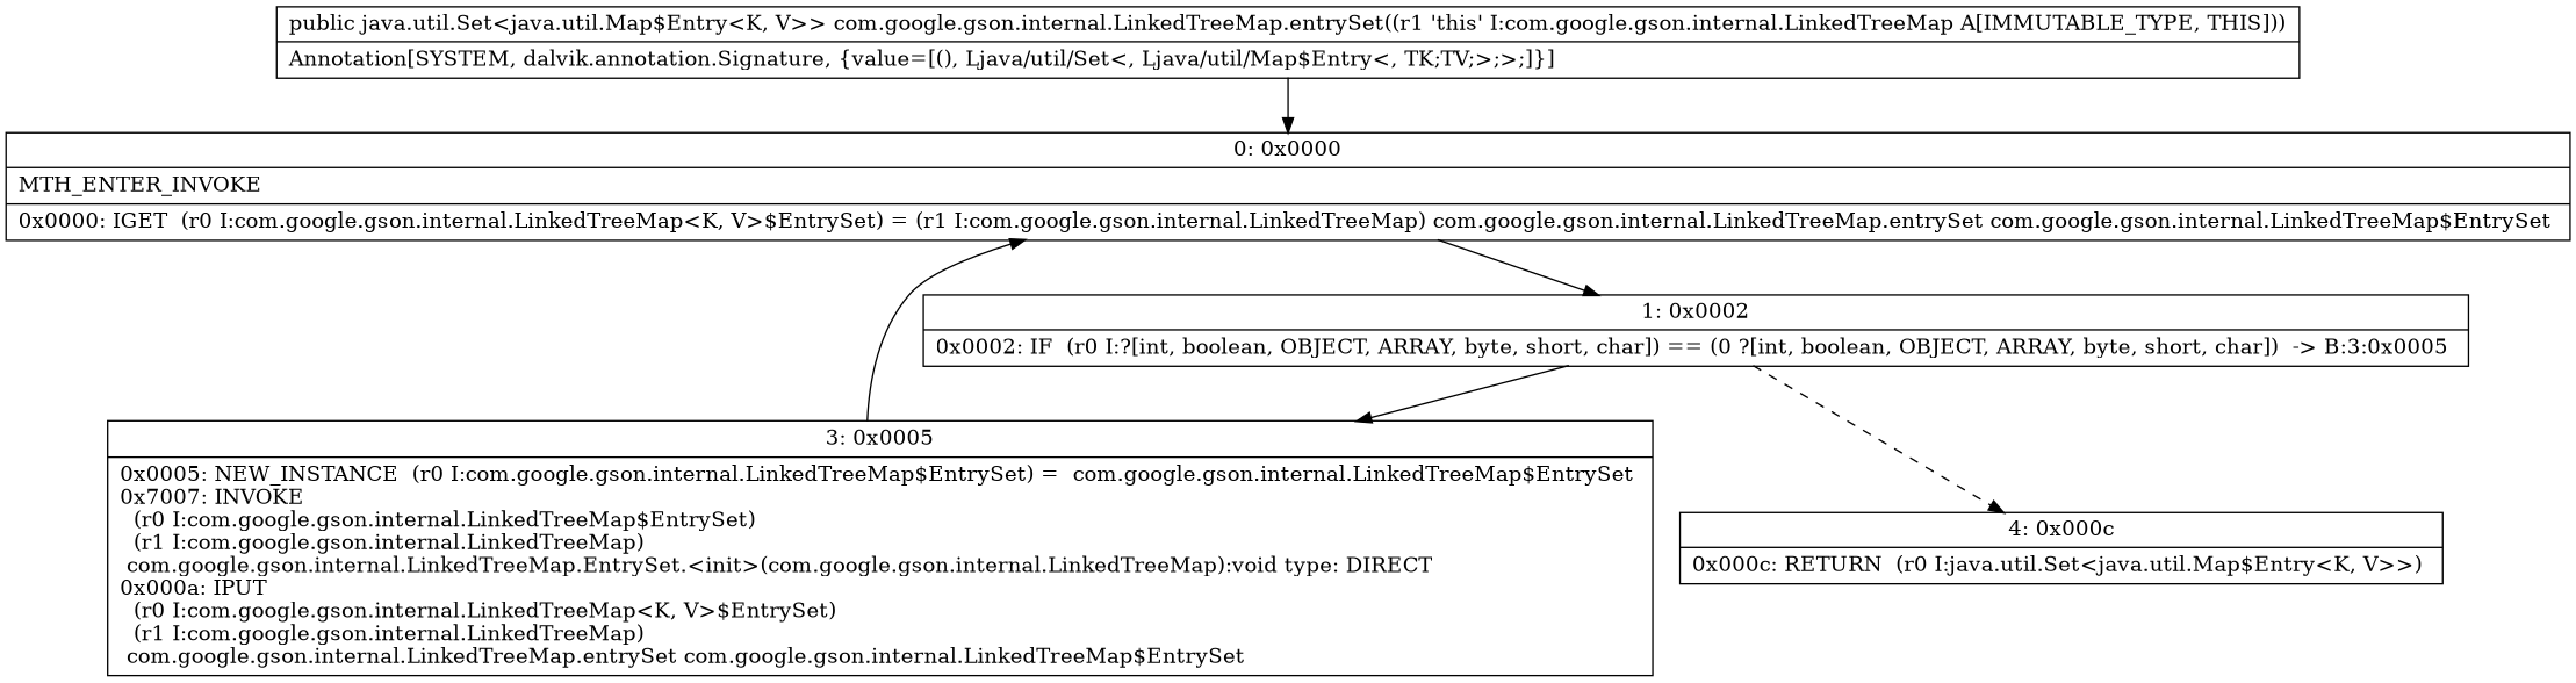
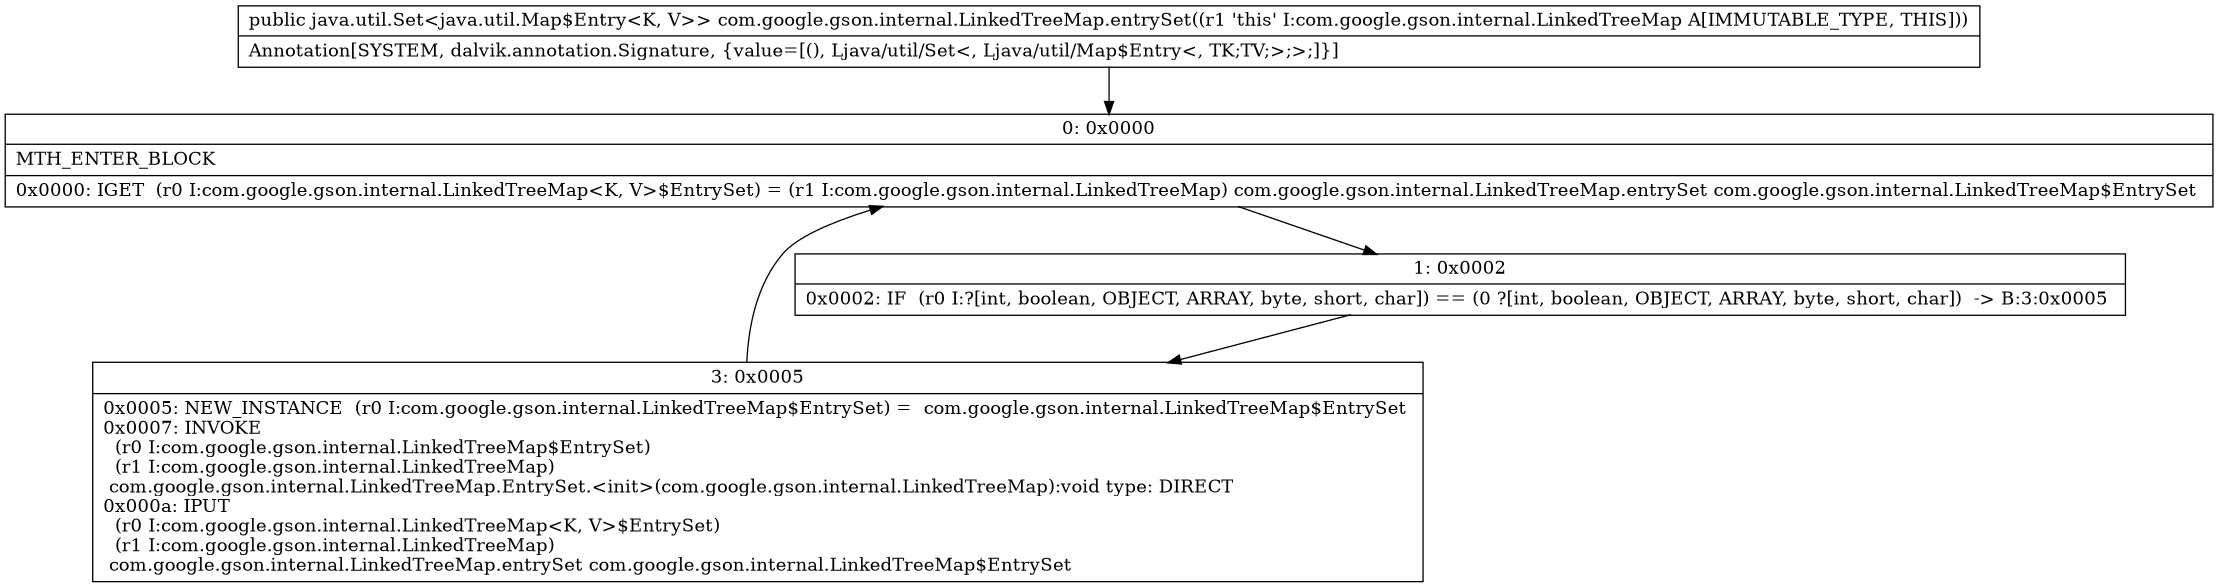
  digraph {
    node [shape=record]
-   n1 [label="{0\:\ 0x0000|MTH_ENTER_INVOKE\l|0x0000: IGET  (r0 I:com.google.gson.internal.LinkedTreeMap\<K, V\>$EntrySet) = (r1 I:com.google.gson.internal.LinkedTreeMap) com.google.gson.internal.LinkedTreeMap.entrySet com.google.gson.internal.LinkedTreeMap$EntrySet \l}"]
+   n1 [label="{0\:\ 0x0000|MTH_ENTER_BLOCK\l|0x0000: IGET  (r0 I:com.google.gson.internal.LinkedTreeMap\<K, V\>$EntrySet) = (r1 I:com.google.gson.internal.LinkedTreeMap) com.google.gson.internal.LinkedTreeMap.entrySet com.google.gson.internal.LinkedTreeMap$EntrySet \l}"]
    n2 [label="{1\:\ 0x0002|0x0002: IF  (r0 I:?[int, boolean, OBJECT, ARRAY, byte, short, char]) == (0 ?[int, boolean, OBJECT, ARRAY, byte, short, char])  \-\> B:3:0x0005 \l}"]
-   n3 [label="{3\:\ 0x0005|0x0005: NEW_INSTANCE  (r0 I:com.google.gson.internal.LinkedTreeMap$EntrySet) =  com.google.gson.internal.LinkedTreeMap$EntrySet \l0x7007: INVOKE  \l  (r0 I:com.google.gson.internal.LinkedTreeMap$EntrySet)\l  (r1 I:com.google.gson.internal.LinkedTreeMap)\l com.google.gson.internal.LinkedTreeMap.EntrySet.\<init\>(com.google.gson.internal.LinkedTreeMap):void type: DIRECT \l0x000a: IPUT  \l  (r0 I:com.google.gson.internal.LinkedTreeMap\<K, V\>$EntrySet)\l  (r1 I:com.google.gson.internal.LinkedTreeMap)\l com.google.gson.internal.LinkedTreeMap.entrySet com.google.gson.internal.LinkedTreeMap$EntrySet \l}"]
-   n4 [label="{4\:\ 0x000c|0x000c: RETURN  (r0 I:java.util.Set\<java.util.Map$Entry\<K, V\>\>) \l}"]
+   n3 [label="{3\:\ 0x0005|0x0005: NEW_INSTANCE  (r0 I:com.google.gson.internal.LinkedTreeMap$EntrySet) =  com.google.gson.internal.LinkedTreeMap$EntrySet \l0x0007: INVOKE  \l  (r0 I:com.google.gson.internal.LinkedTreeMap$EntrySet)\l  (r1 I:com.google.gson.internal.LinkedTreeMap)\l com.google.gson.internal.LinkedTreeMap.EntrySet.\<init\>(com.google.gson.internal.LinkedTreeMap):void type: DIRECT \l0x000a: IPUT  \l  (r0 I:com.google.gson.internal.LinkedTreeMap\<K, V\>$EntrySet)\l  (r1 I:com.google.gson.internal.LinkedTreeMap)\l com.google.gson.internal.LinkedTreeMap.entrySet com.google.gson.internal.LinkedTreeMap$EntrySet \l}"]
    n5 [label="{public java.util.Set\<java.util.Map$Entry\<K, V\>\> com.google.gson.internal.LinkedTreeMap.entrySet((r1 'this' I:com.google.gson.internal.LinkedTreeMap A[IMMUTABLE_TYPE, THIS]))  | Annotation[SYSTEM, dalvik.annotation.Signature, \{value=[(), Ljava\/util\/Set\<, Ljava\/util\/Map$Entry\<, TK;TV;\>;\>;]\}]\l}"]
    n1 -> n2
    n2 -> n3
-   n2 -> n4 [style=dashed]
    n3 -> n1
    n5 -> n1
  }
